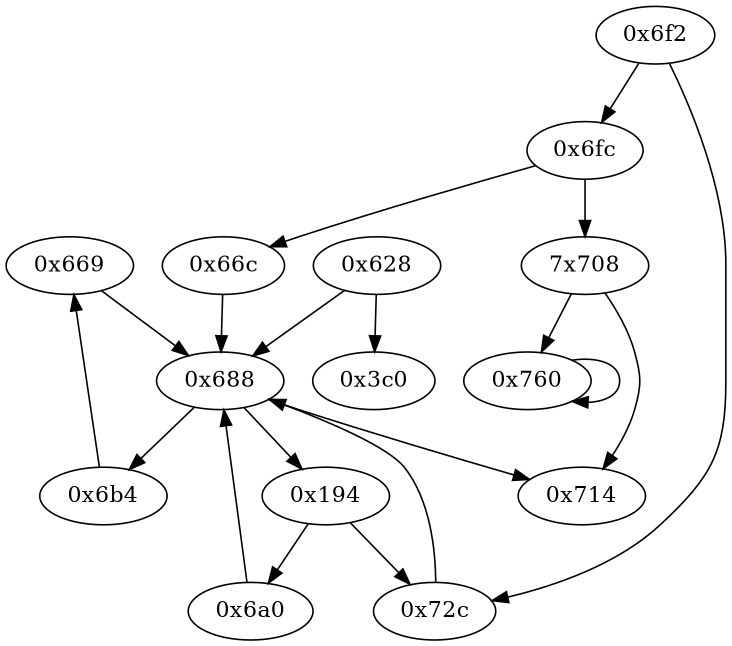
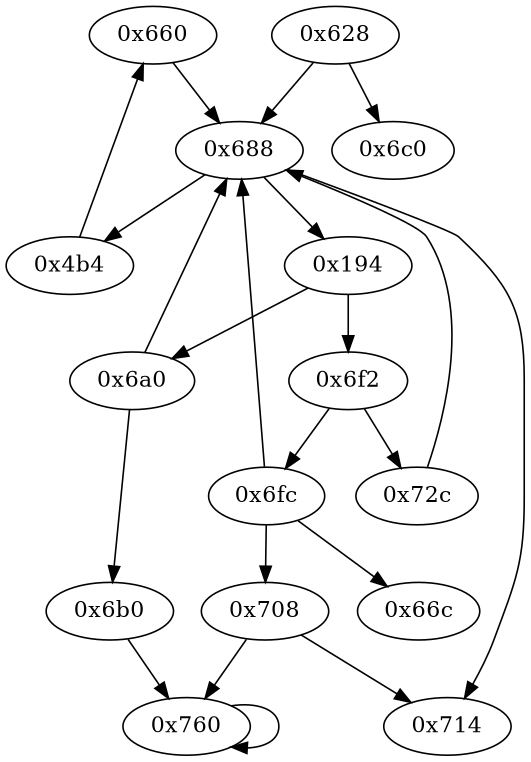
  digraph {
    node [opcode="[u'ldr', u'cmp', u'b']"]
-   "0x660" [opcode="[u'stm', u'ldr', u'ldr', u'ldr', u'cmp', u'mov', u'b']" label="0x669"]
+   "0x660" [opcode="[u'stm', u'ldr', u'ldr', u'ldr', u'cmp', u'mov', u'b']"]
    "0x688"
    n3 [label="0x194"]
-   "0x6b4"
+   "0x6b4" [label="0x4b4"]
    "0x714" [opcode="[u'ldr', u'mov', u'bl', u'ldr', u'mov', u'b']"]
    n6 [label="0x6f2"]
    "0x6a0" [opcode="[u'ldr', u'cmp', u'mov', u'b']"]
    n8 [label="0x66c" opcode="[u'ldr', u'mov', u'mov']"]
    "0x6fc"
-   "0x708" [label="7x708"]
+   "0x708"
    "0x760" [opcode="[u'b']"]
    "0x72c" [opcode="[u'ldr', u'ldr', u'ldr', u'sub', u'add', u'add', u'ldr', u'ldr', u'add', u'add', u'sub', u'ldr', u'b']"]
-   "0x6c0" [opcode="[u'ldr', u'cmp', u'sub', u'pop']" label="0x3c0"]
+   "0x6b0" [opcode="[u'b']"]
+   "0x6c0" [opcode="[u'ldr', u'cmp', u'sub', u'pop']"]
    "0x628" [opcode="[u'push', u'add', u'sub', u'mov', u'ldr', u'ldr', u'ldr', u'cmp', u'mov', u'ldr', u'add', u'ldr', u'add', u'b']"]
    "0x660" -> "0x688"
    "0x688" -> n3
    "0x688" -> "0x6b4"
    "0x688" -> "0x714"
-   n3 -> "0x72c"
+   n3 -> n6
    n3 -> "0x6a0"
    "0x6b4" -> "0x660"
    n6 -> "0x6fc"
    n6 -> "0x72c"
    "0x6a0" -> "0x688"
-   n8 -> "0x688"
+   "0x6a0" -> "0x6b0"
+   "0x6fc" -> "0x688"
    "0x6fc" -> n8
    "0x6fc" -> "0x708"
    "0x708" -> "0x714"
    "0x708" -> "0x760"
    "0x760" -> "0x760"
    "0x72c" -> "0x688"
+   "0x6b0" -> "0x760"
    "0x628" -> "0x688"
    "0x628" -> "0x6c0"
  }
